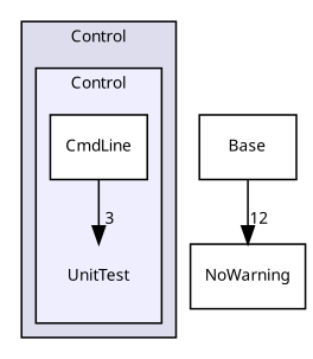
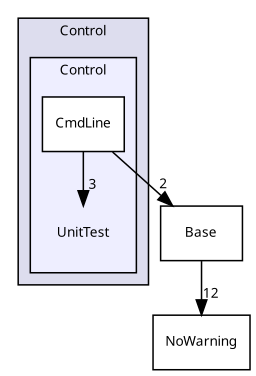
  digraph {
    compound=true
    node [fontname="sans-serif" fontsize=9 shape=box]
    edge [labeldistance=1.5 labelfontname="sans-serif" labelfontsize=9]
    n1 [label=UnitTest shape=plaintext]
    n2 [color=black fillcolor=white label=CmdLine style=filled]
    n3 [label=Base]
    n4 [label=NoWarning]
    subgraph cluster_1 {
      bgcolor="#ddddee"
      fontname="sans-serif"
      fontsize=9
      label=Control
      pencolor=black
      subgraph cluster_2 {
        bgcolor="#eeeeff"
        fontname="sans-serif"
        fontsize=9
        label=Control
        pencolor=black
        n1
        n2
      }
    }
    n2 -> n1 [headlabel=3]
+   n2 -> n3 [headlabel=2]
    n3 -> n4 [headlabel=12]
  }
